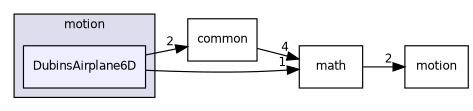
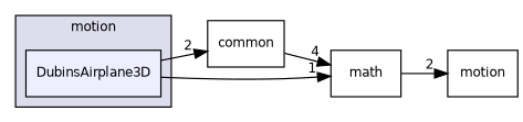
  digraph {
    compound=true
    rankdir=LR
    node [fontname=Helvetica fontsize=10 shape=box]
    edge [headlabel=2 labeldistance=1.5 labelfontname=Helvetica labelfontsize=10]
-   n1 [fillcolor="#eeeeff" label=DubinsAirplane6D pencolor=black style=filled]
+   n1 [fillcolor="#eeeeff" label=DubinsAirplane3D pencolor=black style=filled]
    n2 [label=common]
    n3 [label=math]
    n4 [label=motion]
    subgraph cluster_1 {
      bgcolor="#ddddee"
      fontname=Helvetica
      fontsize=10
      label=motion
      pencolor=black
      n1
    }
    n1 -> n2
    n1 -> n3 [headlabel=1]
    n2 -> n3 [headlabel=4]
    n3 -> n4
  }
